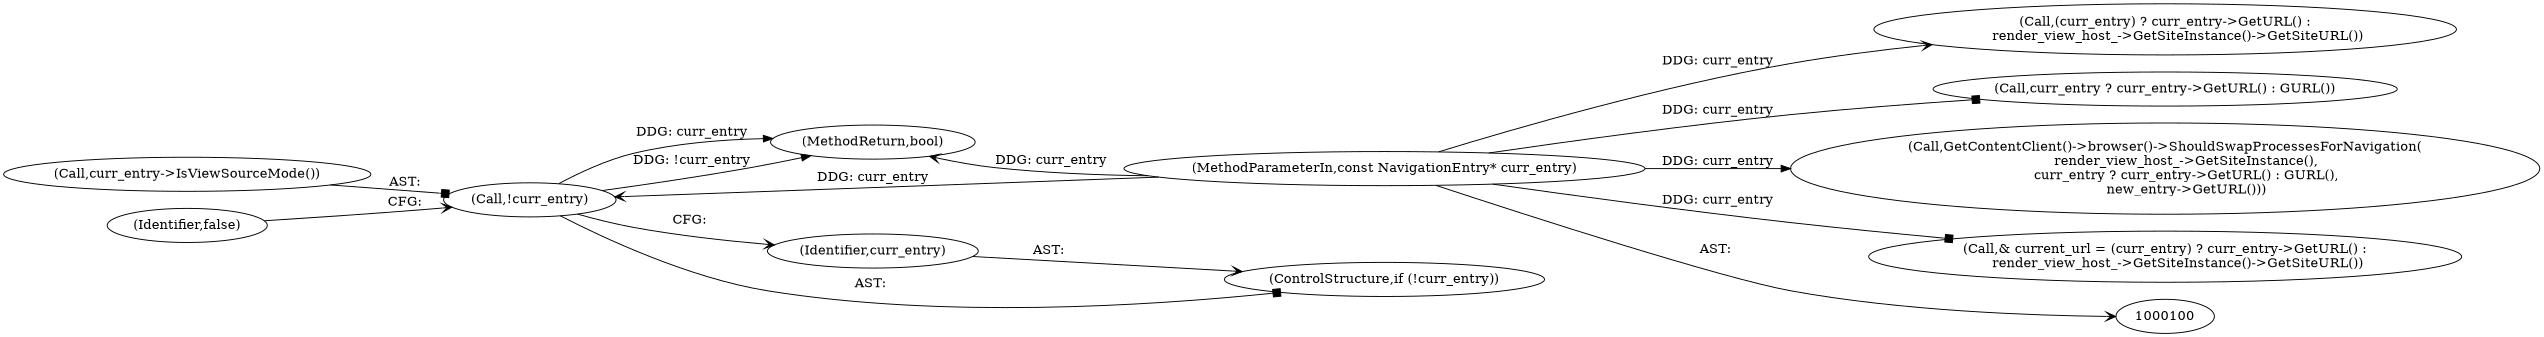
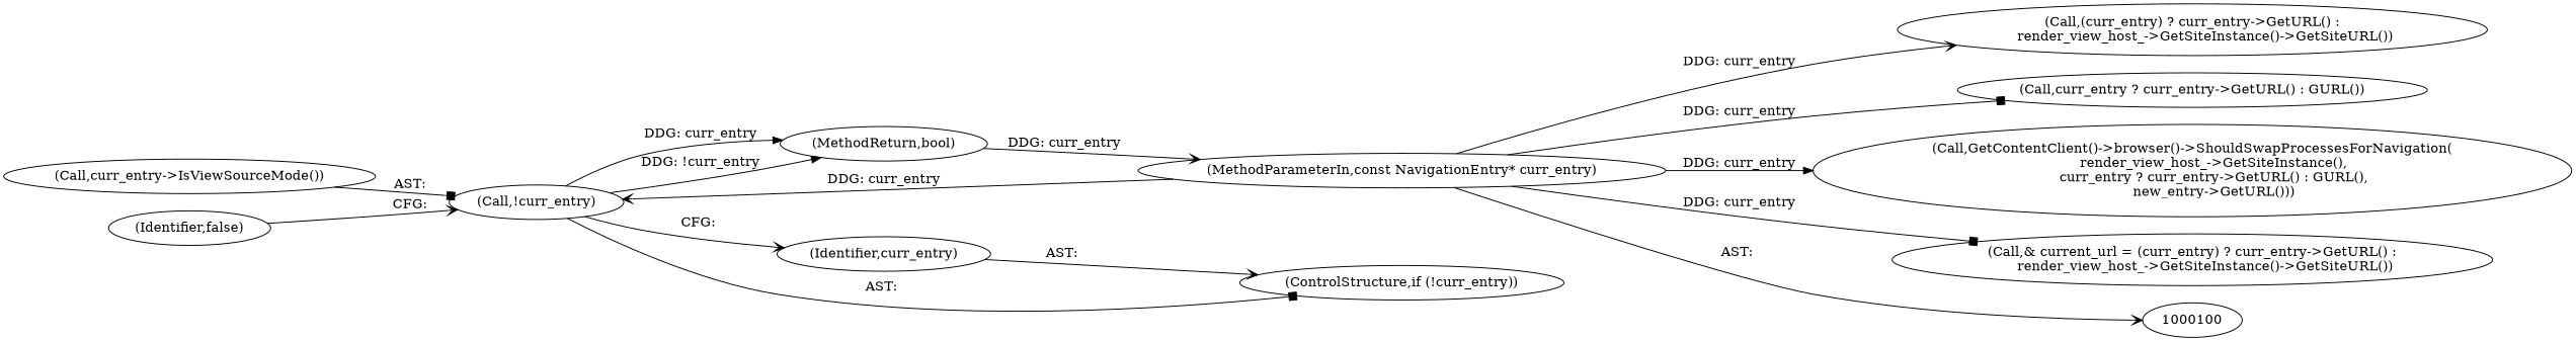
  digraph {
    rankdir=LR
    edge [arrowhead=vee]
    n1 [label="(Call,!curr_entry)"]
    n2 [label="(MethodReturn,bool)"]
    n3 [label="(Identifier,curr_entry)"]
    n4 [label="(ControlStructure,if (!curr_entry))"]
    n5 [label="(MethodParameterIn,const NavigationEntry* curr_entry)"]
    n6 [label="(Call,(curr_entry) ? curr_entry->GetURL() :\n      render_view_host_->GetSiteInstance()->GetSiteURL())"]
    n7 [label="(Call,curr_entry ? curr_entry->GetURL() : GURL())"]
    n8 [label="(Call,GetContentClient()->browser()->ShouldSwapProcessesForNavigation(\n          render_view_host_->GetSiteInstance(),\n          curr_entry ? curr_entry->GetURL() : GURL(),\n          new_entry->GetURL()))"]
    n9 [label="(Call,& current_url = (curr_entry) ? curr_entry->GetURL() :\n      render_view_host_->GetSiteInstance()->GetSiteURL())"]
    1000100
    n11 [label="(Call,curr_entry->IsViewSourceMode())"]
    n12 [label="(Identifier,false)"]
    n1 -> n2 [arrowhead=normal label="DDG: !curr_entry"]
    n1 -> n2 [arrowhead=normal label="DDG: curr_entry"]
    n1 -> n3 [label="CFG: "]
    n1 -> n4 [arrowhead=box label="AST: "]
    n3 -> n4 [label="AST: "]
    n5 -> n1 [label="DDG: curr_entry"]
-   n5 -> n2 [label="DDG: curr_entry"]
+   n2 -> n5 [label="DDG: curr_entry"]
    n5 -> n6 [label="DDG: curr_entry"]
    n5 -> n7 [arrowhead=box label="DDG: curr_entry"]
    n5 -> n8 [arrowhead=normal label="DDG: curr_entry"]
    n5 -> n9 [arrowhead=box label="DDG: curr_entry"]
    n5 -> 1000100 [label="AST: "]
    n11 -> n1 [arrowhead=box label="AST: "]
    n12 -> n1 [label="CFG: "]
  }
